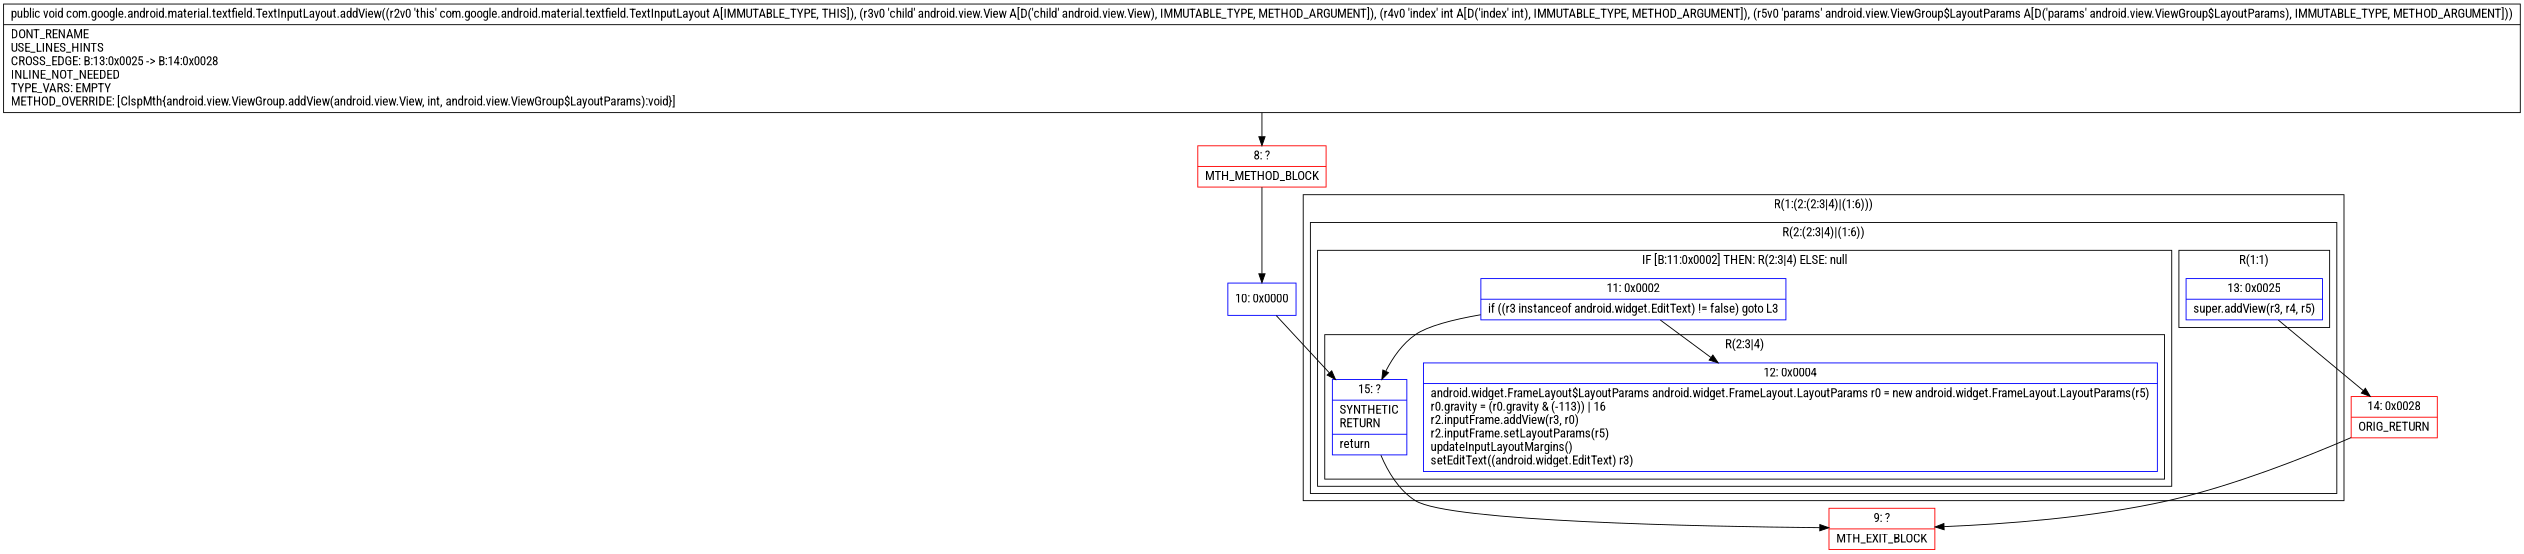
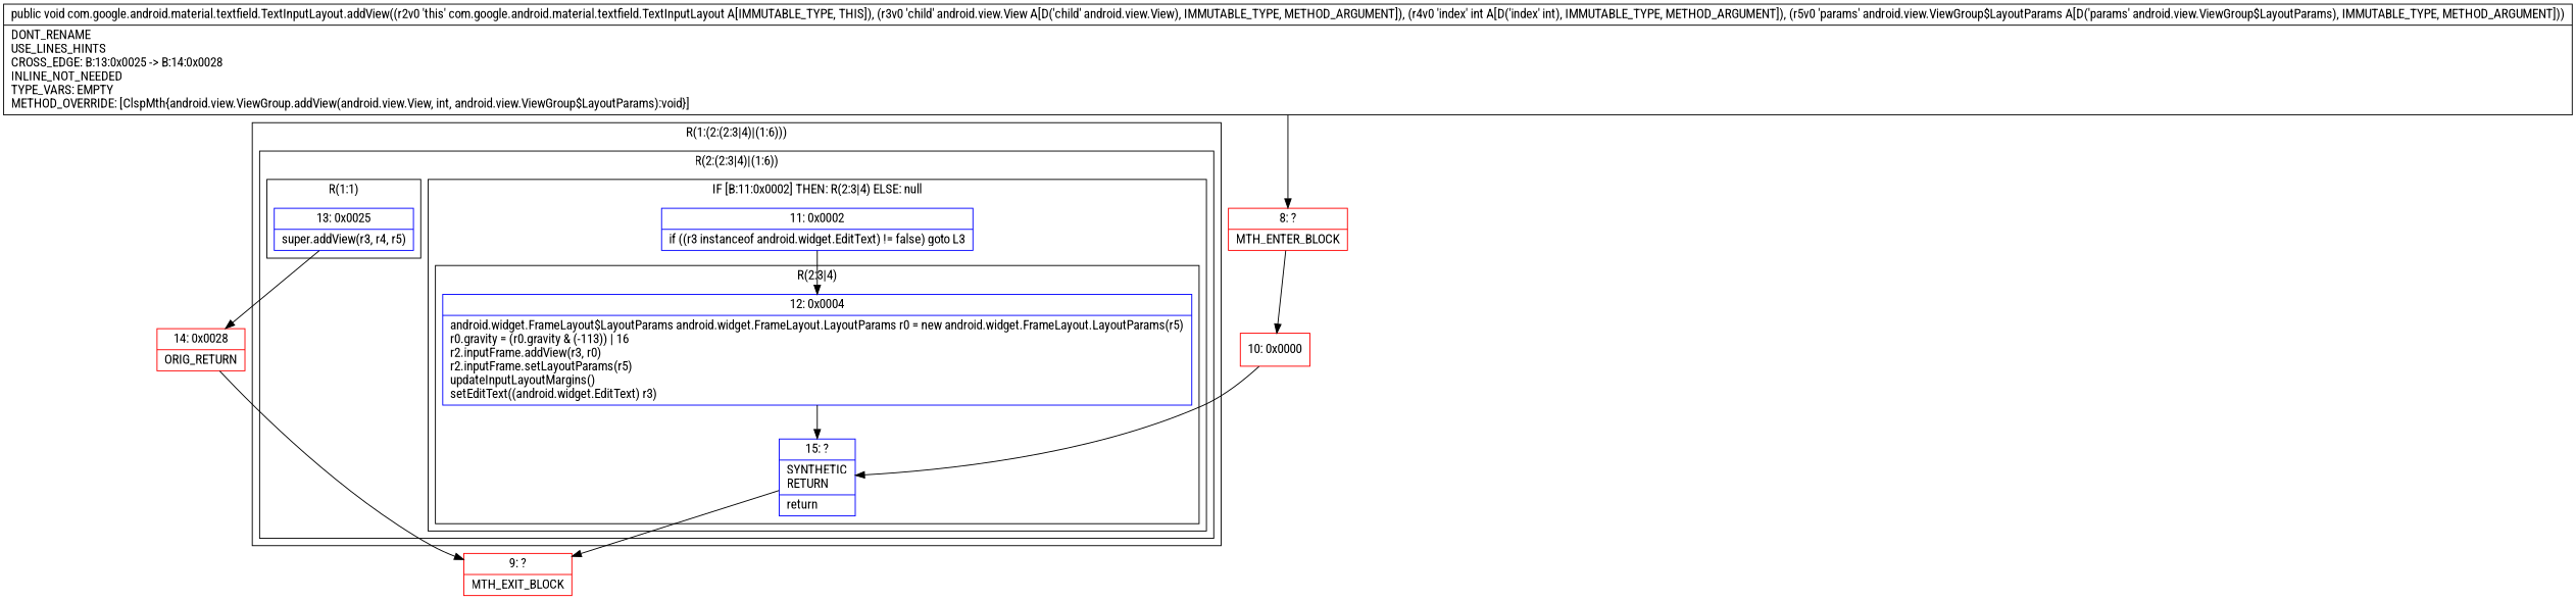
  digraph {
    fontname="Roboto Condensed"
    node [color=blue fontname="Roboto Condensed" shape=record]
    edge [fontname="Roboto Condensed"]
    n1 [label="{12\:\ 0x0004|android.widget.FrameLayout$LayoutParams android.widget.FrameLayout.LayoutParams r0 = new android.widget.FrameLayout.LayoutParams(r5)\lr0.gravity = (r0.gravity & (\-113)) \| 16\lr2.inputFrame.addView(r3, r0)\lr2.inputFrame.setLayoutParams(r5)\lupdateInputLayoutMargins()\lsetEditText((android.widget.EditText) r3)\l}"]
    n2 [label="{15\:\ ?|SYNTHETIC\lRETURN\l|return\l}"]
    n3 [label="{11\:\ 0x0002|if ((r3 instanceof android.widget.EditText) != false) goto L3\l}"]
    n4 [label="{13\:\ 0x0025|super.addView(r3, r4, r5)\l}"]
    n5 [color=red label="{9\:\ ?|MTH_EXIT_BLOCK\l}"]
    n6 [color=red label="{14\:\ 0x0028|ORIG_RETURN\l}"]
-   n7 [color=red label="{8\:\ ?|MTH_METHOD_BLOCK\l}"]
-   n8 [label="{10\:\ 0x0000}"]
+   n7 [color=red label="{8\:\ ?|MTH_ENTER_BLOCK\l}"]
+   n8 [color=red label="{10\:\ 0x0000}"]
    n9 [label="{public void com.google.android.material.textfield.TextInputLayout.addView((r2v0 'this' com.google.android.material.textfield.TextInputLayout A[IMMUTABLE_TYPE, THIS]), (r3v0 'child' android.view.View A[D('child' android.view.View), IMMUTABLE_TYPE, METHOD_ARGUMENT]), (r4v0 'index' int A[D('index' int), IMMUTABLE_TYPE, METHOD_ARGUMENT]), (r5v0 'params' android.view.ViewGroup$LayoutParams A[D('params' android.view.ViewGroup$LayoutParams), IMMUTABLE_TYPE, METHOD_ARGUMENT]))  | DONT_RENAME\lUSE_LINES_HINTS\lCROSS_EDGE: B:13:0x0025 \-\> B:14:0x0028\lINLINE_NOT_NEEDED\lTYPE_VARS: EMPTY\lMETHOD_OVERRIDE: [ClspMth\{android.view.ViewGroup.addView(android.view.View, int, android.view.ViewGroup$LayoutParams):void\}]\l}" color=""]
    subgraph cluster_1 {
      label="R(1:(2:(2:3|4)|(1:6)))"
      subgraph cluster_2 {
        label="R(2:(2:3|4)|(1:6))"
        subgraph cluster_3 {
          label="IF [B:11:0x0002] THEN: R(2:3|4) ELSE: null"
          n3
          subgraph cluster_4 {
            label="R(2:3|4)"
            n1
            n2
          }
        }
        subgraph cluster_5 {
          label="R(1:1)"
          n4
        }
      }
    }
-   n3 -> n2
+   n1 -> n2
    n2 -> n5
    n3 -> n1
    n4 -> n6
    n6 -> n5
    n7 -> n8
    n8 -> n2
    n9 -> n7
  }
